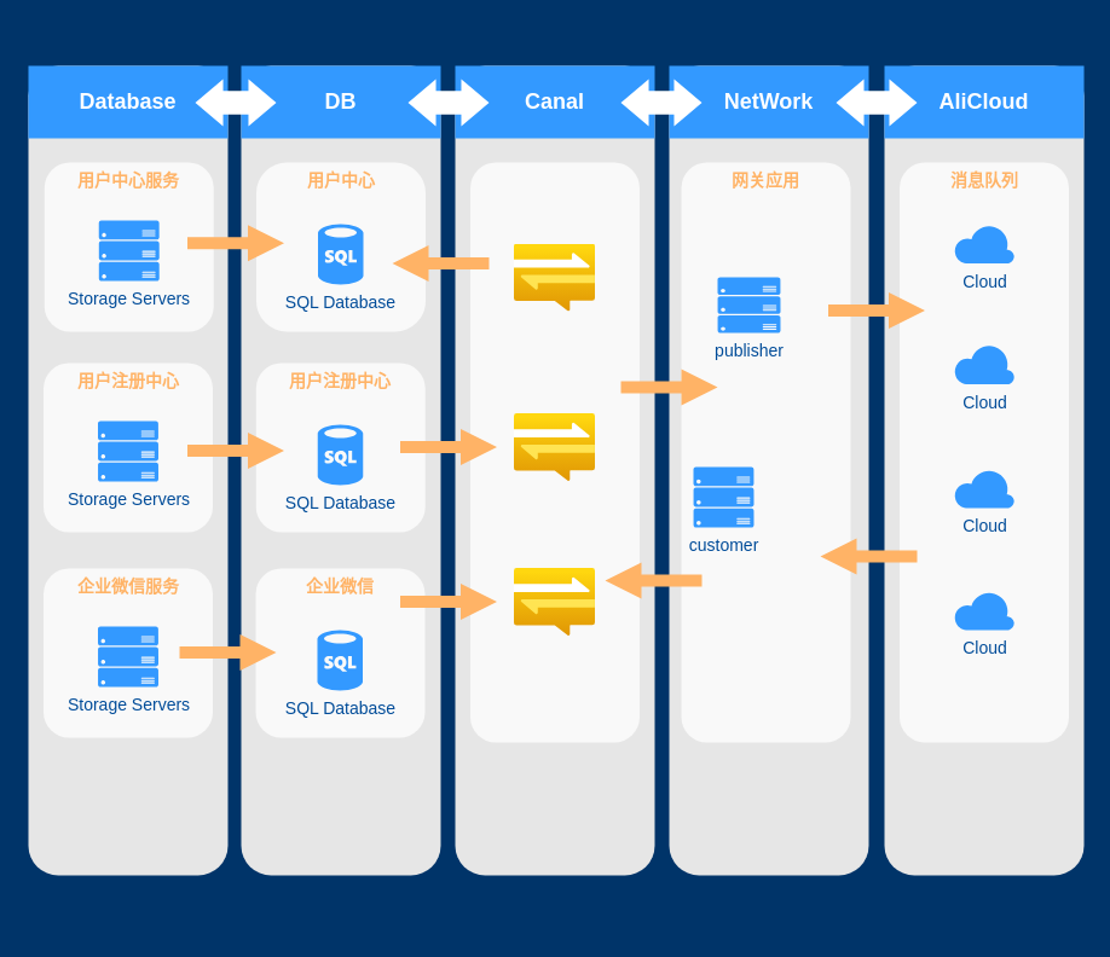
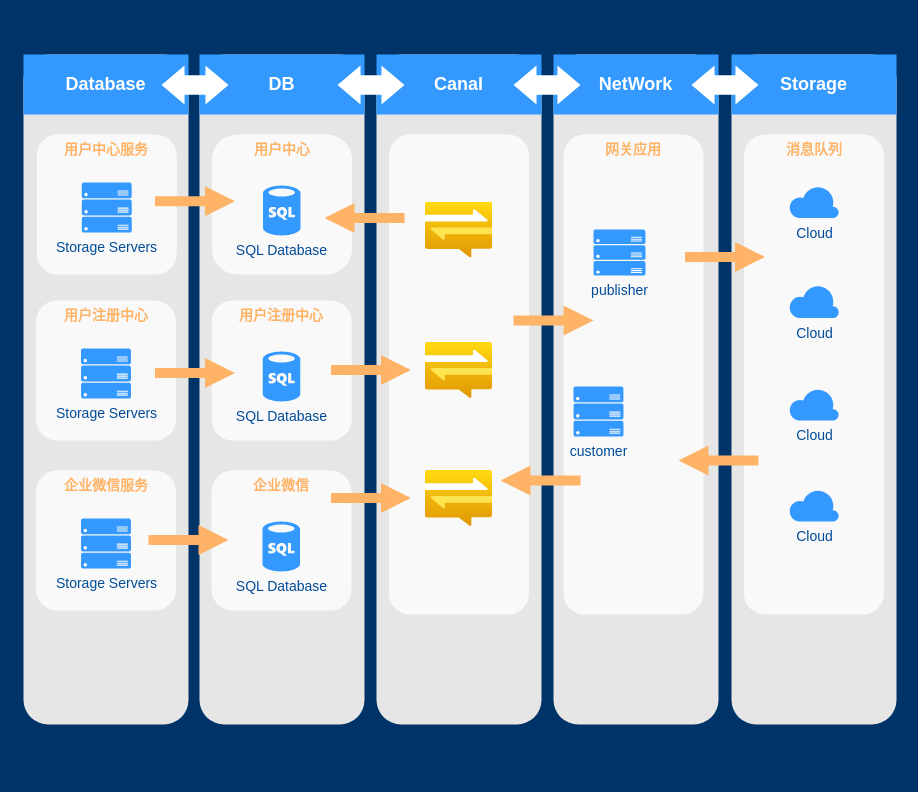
  <mxCell id="0" />
  <mxCell id="1" parent="0" />
  <mxCell id="2" value="" style="rounded=1;whiteSpace=wrap;html=1;dashed=1;strokeColor=none;strokeWidth=2;fillColor=#E6E6E6;fontFamily=Verdana;fontSize=12;fontColor=#00BEF2" vertex="1" parent="1"><mxGeometry x="199" y="54" width="165" height="670" as="geometry" /></mxCell>
  <mxCell id="3" value="" style="rounded=1;whiteSpace=wrap;html=1;dashed=1;strokeColor=none;strokeWidth=2;fillColor=#E6E6E6;fontFamily=Verdana;fontSize=12;fontColor=#00BEF2" vertex="1" parent="1"><mxGeometry x="23" y="54" width="165" height="670" as="geometry" /></mxCell>
  <mxCell id="4" value="" style="rounded=1;whiteSpace=wrap;html=1;dashed=1;strokeColor=none;strokeWidth=2;fillColor=#E6E6E6;fontFamily=Verdana;fontSize=12;fontColor=#00BEF2" vertex="1" parent="1"><mxGeometry x="553" y="54" width="165" height="670" as="geometry" /></mxCell>
  <mxCell id="5" value="" style="rounded=1;whiteSpace=wrap;html=1;dashed=1;strokeColor=none;strokeWidth=2;fillColor=#E6E6E6;fontFamily=Verdana;fontSize=12;fontColor=#00BEF2" vertex="1" parent="1"><mxGeometry x="376" y="54" width="165" height="670" as="geometry" /></mxCell>
  <mxCell id="6" value="DB" style="whiteSpace=wrap;html=1;dashed=1;strokeColor=none;strokeWidth=2;fillColor=#3399FF;fontFamily=Helvetica;fontSize=18;fontColor=#FFFFFF;fontStyle=1" vertex="1" parent="1"><mxGeometry x="199" y="54" width="165" height="60" as="geometry" /></mxCell>
  <mxCell id="7" value="Database" style="whiteSpace=wrap;html=1;dashed=1;strokeColor=none;strokeWidth=2;fillColor=#3399FF;fontFamily=Helvetica;fontSize=18;fontColor=#FFFFFF;fontStyle=1" vertex="1" parent="1"><mxGeometry x="23" y="54" width="165" height="60" as="geometry" /></mxCell>
  <mxCell id="8" value="NetWork" style="whiteSpace=wrap;html=1;dashed=1;strokeColor=none;strokeWidth=2;fillColor=#3399FF;fontFamily=Helvetica;fontSize=18;fontColor=#FFFFFF;fontStyle=1" vertex="1" parent="1"><mxGeometry x="553" y="54" width="165" height="60" as="geometry" /></mxCell>
  <mxCell id="9" value="Canal" style="whiteSpace=wrap;html=1;dashed=1;strokeColor=none;strokeWidth=2;fillColor=#3399FF;fontFamily=Helvetica;fontSize=18;fontColor=#FFFFFF;fontStyle=1" vertex="1" parent="1"><mxGeometry x="376" y="54" width="165" height="60" as="geometry" /></mxCell>
  <mxCell id="10" value="" style="shape=mxgraph.arrows.two_way_arrow_horizontal;html=1;verticalLabelPosition=bottom;verticalAlign=top;strokeWidth=2;strokeColor=none;dashed=1;fillColor=#FFFFFF;fontFamily=Verdana;fontSize=12;fontColor=#00BEF2" vertex="1" parent="1"><mxGeometry x="161" y="65" width="67" height="39" as="geometry" /></mxCell>
  <mxCell id="11" value="" style="shape=mxgraph.arrows.two_way_arrow_horizontal;html=1;verticalLabelPosition=bottom;verticalAlign=top;strokeWidth=2;strokeColor=none;dashed=1;fillColor=#FFFFFF;fontFamily=Verdana;fontSize=12;fontColor=#00BEF2" vertex="1" parent="1"><mxGeometry x="513" y="65" width="67" height="39" as="geometry" /></mxCell>
  <mxCell id="12" value="" style="shape=mxgraph.arrows.two_way_arrow_horizontal;html=1;verticalLabelPosition=bottom;verticalAlign=top;strokeWidth=2;strokeColor=none;dashed=1;fillColor=#FFFFFF;fontFamily=Verdana;fontSize=12;fontColor=#00BEF2" vertex="1" parent="1"><mxGeometry x="337" y="65" width="67" height="39" as="geometry" /></mxCell>
  <mxCell id="13" value="网关应用" style="rounded=1;whiteSpace=wrap;html=1;dashed=1;strokeColor=none;strokeWidth=2;fillColor=#FFFFFF;fontFamily=Helvetica;fontSize=14;fontColor=#FFB366;opacity=75;verticalAlign=top;fontStyle=1" vertex="1" parent="1"><mxGeometry x="563" y="134" width="140" height="480" as="geometry" /></mxCell>
  <mxCell id="14" value="用户中心服务" style="rounded=1;whiteSpace=wrap;html=1;dashed=1;strokeColor=none;strokeWidth=2;fillColor=#FFFFFF;fontFamily=Helvetica;fontSize=14;fontColor=#FFB366;opacity=75;verticalAlign=top;fontStyle=1" vertex="1" parent="1"><mxGeometry x="36.25" y="134" width="140" height="140" as="geometry" /></mxCell>
  <mxCell id="15" value="" style="rounded=1;whiteSpace=wrap;html=1;dashed=1;strokeColor=none;strokeWidth=2;fillColor=#FFFFFF;fontFamily=Helvetica;fontSize=14;fontColor=#FFB366;opacity=75;verticalAlign=top;fontStyle=1" vertex="1" parent="1"><mxGeometry x="388.5" y="134" width="140" height="480" as="geometry" /></mxCell>
  <mxCell id="16" value="用户中心" style="rounded=1;whiteSpace=wrap;html=1;dashed=1;strokeColor=none;strokeWidth=2;fillColor=#FFFFFF;fontFamily=Helvetica;fontSize=14;fontColor=#FFB366;opacity=75;verticalAlign=top;fontStyle=1;arcSize=18;" vertex="1" parent="1"><mxGeometry x="211.5" y="134" width="140" height="140" as="geometry" /></mxCell>
  <mxCell id="17" value="SQL Database" style="verticalLabelPosition=bottom;html=1;verticalAlign=top;strokeColor=none;fillColor=#3399FF;shape=mxgraph.azure.sql_database;dashed=1;fontFamily=Helvetica;fontSize=14;fontColor=#004C99" vertex="1" parent="1"><mxGeometry x="262.5" y="185" width="37.5" height="50" as="geometry" /></mxCell>
  <mxCell id="18" value="用户注册中心" style="rounded=1;whiteSpace=wrap;html=1;dashed=1;strokeColor=none;strokeWidth=2;fillColor=#FFFFFF;fontFamily=Helvetica;fontSize=14;fontColor=#FFB366;opacity=75;verticalAlign=top;fontStyle=1" vertex="1" parent="1"><mxGeometry x="211.25" y="300" width="140" height="140" as="geometry" /></mxCell>
  <mxCell id="19" value="SQL Database" style="verticalLabelPosition=bottom;html=1;verticalAlign=top;strokeColor=none;fillColor=#3399FF;shape=mxgraph.azure.sql_database;dashed=1;fontFamily=Helvetica;fontSize=14;fontColor=#004C99" vertex="1" parent="1"><mxGeometry x="262.25" y="351" width="37.5" height="50" as="geometry" /></mxCell>
  <mxCell id="20" value="企业微信" style="rounded=1;whiteSpace=wrap;html=1;dashed=1;strokeColor=none;strokeWidth=2;fillColor=#FFFFFF;fontFamily=Helvetica;fontSize=14;fontColor=#FFB366;opacity=75;verticalAlign=top;fontStyle=1" vertex="1" parent="1"><mxGeometry x="211" y="470" width="140" height="140" as="geometry" /></mxCell>
  <mxCell id="21" value="SQL Database" style="verticalLabelPosition=bottom;html=1;verticalAlign=top;strokeColor=none;fillColor=#3399FF;shape=mxgraph.azure.sql_database;dashed=1;fontFamily=Helvetica;fontSize=14;fontColor=#004C99" vertex="1" parent="1"><mxGeometry x="262" y="521" width="37.5" height="50" as="geometry" /></mxCell>
  <mxCell id="22" value="Storage Servers" style="verticalLabelPosition=bottom;html=1;verticalAlign=top;strokeColor=none;fillColor=#3399FF;shape=mxgraph.azure.server_rack;dashed=1;fontFamily=Helvetica;fontSize=14;fontColor=#004C99" vertex="1" parent="1"><mxGeometry x="81.25" y="182" width="50" height="50" as="geometry" /></mxCell>
  <mxCell id="23" value="用户注册中心" style="rounded=1;whiteSpace=wrap;html=1;dashed=1;strokeColor=none;strokeWidth=2;fillColor=#FFFFFF;fontFamily=Helvetica;fontSize=14;fontColor=#FFB366;opacity=75;verticalAlign=top;fontStyle=1" vertex="1" parent="1"><mxGeometry x="35.5" y="300" width="140" height="140" as="geometry" /></mxCell>
  <mxCell id="24" value="Storage Servers" style="verticalLabelPosition=bottom;html=1;verticalAlign=top;strokeColor=none;fillColor=#3399FF;shape=mxgraph.azure.server_rack;dashed=1;fontFamily=Helvetica;fontSize=14;fontColor=#004C99" vertex="1" parent="1"><mxGeometry x="80.5" y="348" width="50" height="50" as="geometry" /></mxCell>
  <mxCell id="25" value="企业微信服务" style="rounded=1;whiteSpace=wrap;html=1;dashed=1;strokeColor=none;strokeWidth=2;fillColor=#FFFFFF;fontFamily=Helvetica;fontSize=14;fontColor=#FFB366;opacity=75;verticalAlign=top;fontStyle=1" vertex="1" parent="1"><mxGeometry x="35.5" y="470" width="140" height="140" as="geometry" /></mxCell>
  <mxCell id="26" value="Storage Servers" style="verticalLabelPosition=bottom;html=1;verticalAlign=top;strokeColor=none;fillColor=#3399FF;shape=mxgraph.azure.server_rack;dashed=1;fontFamily=Helvetica;fontSize=14;fontColor=#004C99" vertex="1" parent="1"><mxGeometry x="80.5" y="518" width="50" height="50" as="geometry" /></mxCell>
  <mxCell id="27" value="" style="arrow;html=1;endArrow=block;endFill=1;strokeColor=none;strokeWidth=4;fontFamily=Helvetica;fontSize=36;fontColor=#FFB366;fillColor=#FFB366;" edge="1" parent="1"><mxGeometry width="100" height="100" relative="1" as="geometry"><mxPoint x="148" y="539.5" as="sourcePoint" /><mxPoint x="228" y="539.5" as="targetPoint" /></mxGeometry></mxCell>
  <mxCell id="28" value="" style="arrow;html=1;endArrow=block;endFill=1;strokeColor=none;strokeWidth=4;fontFamily=Helvetica;fontSize=36;fontColor=#FFB366;fillColor=#FFB366;" edge="1" parent="1"><mxGeometry width="100" height="100" relative="1" as="geometry"><mxPoint x="154.5" y="372.5" as="sourcePoint" /><mxPoint x="234.5" y="372.5" as="targetPoint" /></mxGeometry></mxCell>
  <mxCell id="29" value="" style="arrow;html=1;endArrow=block;endFill=1;strokeColor=none;strokeWidth=4;fontFamily=Helvetica;fontSize=36;fontColor=#FFB366;fillColor=#FFB366;" edge="1" parent="1"><mxGeometry width="100" height="100" relative="1" as="geometry"><mxPoint x="154.5" y="200.75" as="sourcePoint" /><mxPoint x="234.5" y="200.75" as="targetPoint" /></mxGeometry></mxCell>
  <mxCell id="30" value="" style="arrow;html=1;endArrow=block;endFill=1;strokeColor=none;strokeWidth=4;fontFamily=Helvetica;fontSize=36;fontColor=#FFB366;fillColor=#FFB366;" edge="1" parent="1"><mxGeometry width="100" height="100" relative="1" as="geometry"><mxPoint x="513" y="320" as="sourcePoint" /><mxPoint x="593" y="320" as="targetPoint" /></mxGeometry></mxCell>
  <mxCell id="31" value="publisher" style="verticalLabelPosition=bottom;html=1;verticalAlign=top;strokeColor=none;fillColor=#3399FF;shape=mxgraph.azure.server_rack;dashed=1;fontFamily=Helvetica;fontSize=14;fontColor=#004C99" vertex="1" parent="1"><mxGeometry x="593" y="229" width="52" height="46" as="geometry" /></mxCell>
  <mxCell id="32" value="customer" style="verticalLabelPosition=bottom;html=1;verticalAlign=top;strokeColor=none;fillColor=#3399FF;shape=mxgraph.azure.server_rack;dashed=1;fontFamily=Helvetica;fontSize=14;fontColor=#004C99" vertex="1" parent="1"><mxGeometry x="573" y="386" width="50" height="50" as="geometry" /></mxCell>
  <mxCell id="33" value="&amp;nbsp;&amp;nbsp;" style="text;html=1;strokeColor=none;fillColor=none;align=center;verticalAlign=middle;whiteSpace=wrap;rounded=0;" vertex="1" parent="1"><mxGeometry x="20" y="20" width="850" height="20" as="geometry" /></mxCell>
  <mxCell id="34" value="&amp;nbsp;&amp;nbsp;" style="text;html=1;strokeColor=none;fillColor=none;align=center;verticalAlign=middle;whiteSpace=wrap;rounded=0;" vertex="1" parent="1"><mxGeometry x="20" y="750" width="850" height="20" as="geometry" /></mxCell>
  <mxCell id="35" value="" style="aspect=fixed;html=1;points=[];align=center;image;fontSize=12;image=img/lib/azure2/app_services/Notification_Hubs.svg;" vertex="1" parent="1"><mxGeometry x="425" y="201.5" width="67" height="56.0" as="geometry" /></mxCell>
  <mxCell id="36" value="" style="aspect=fixed;html=1;points=[];align=center;image;fontSize=12;image=img/lib/azure2/app_services/Notification_Hubs.svg;" vertex="1" parent="1"><mxGeometry x="425" y="342" width="67" height="56.0" as="geometry" /></mxCell>
  <mxCell id="37" value="" style="rounded=1;whiteSpace=wrap;html=1;dashed=1;strokeColor=none;strokeWidth=2;fillColor=#E6E6E6;fontFamily=Verdana;fontSize=12;fontColor=#00BEF2" vertex="1" parent="1"><mxGeometry x="731" y="54" width="165" height="670" as="geometry" /></mxCell>
- <mxCell id="38" value="AliCloud" style="whiteSpace=wrap;html=1;dashed=1;strokeColor=none;strokeWidth=2;fillColor=#3399FF;fontFamily=Helvetica;fontSize=18;fontColor=#FFFFFF;fontStyle=1" vertex="1" parent="1"><mxGeometry x="731" y="54" width="165" height="60" as="geometry" /></mxCell>
+ <mxCell id="38" value="Storage" style="whiteSpace=wrap;html=1;dashed=1;strokeColor=none;strokeWidth=2;fillColor=#3399FF;fontFamily=Helvetica;fontSize=18;fontColor=#FFFFFF;fontStyle=1" vertex="1" parent="1"><mxGeometry x="731" y="54" width="165" height="60" as="geometry" /></mxCell>
  <mxCell id="39" value="消息队列" style="rounded=1;whiteSpace=wrap;html=1;dashed=1;strokeColor=none;strokeWidth=2;fillColor=#FFFFFF;fontFamily=Helvetica;fontSize=14;fontColor=#FFB366;opacity=75;verticalAlign=top;fontStyle=1" vertex="1" parent="1"><mxGeometry x="743.5" y="134" width="140" height="480" as="geometry" /></mxCell>
  <mxCell id="40" value="Cloud" style="verticalLabelPosition=bottom;html=1;verticalAlign=top;strokeColor=none;fillColor=#3399FF;shape=mxgraph.azure.cloud;dashed=1;fontSize=14;fontColor=#004C99" vertex="1" parent="1"><mxGeometry x="788.5" y="185" width="50" height="32.5" as="geometry" /></mxCell>
  <mxCell id="41" value="Cloud" style="verticalLabelPosition=bottom;html=1;verticalAlign=top;strokeColor=none;fillColor=#3399FF;shape=mxgraph.azure.cloud;dashed=1;fontSize=14;fontColor=#004C99" vertex="1" parent="1"><mxGeometry x="788.5" y="284" width="50" height="33.5" as="geometry" /></mxCell>
  <mxCell id="42" value="Cloud" style="verticalLabelPosition=bottom;html=1;verticalAlign=top;strokeColor=none;fillColor=#3399FF;shape=mxgraph.azure.cloud;dashed=1;fontSize=14;fontColor=#004C99" vertex="1" parent="1"><mxGeometry x="788.5" y="387.5" width="50" height="32.5" as="geometry" /></mxCell>
  <mxCell id="43" value="Cloud" style="verticalLabelPosition=bottom;html=1;verticalAlign=top;strokeColor=none;fillColor=#3399FF;shape=mxgraph.azure.cloud;dashed=1;fontSize=14;fontColor=#004C99" vertex="1" parent="1"><mxGeometry x="788.5" y="488.5" width="50" height="32.5" as="geometry" /></mxCell>
  <mxCell id="44" value="" style="shape=mxgraph.arrows.two_way_arrow_horizontal;html=1;verticalLabelPosition=bottom;verticalAlign=top;strokeWidth=2;strokeColor=none;dashed=1;fillColor=#FFFFFF;fontFamily=Verdana;fontSize=12;fontColor=#00BEF2" vertex="1" parent="1"><mxGeometry x="691" y="65" width="67" height="39" as="geometry" /></mxCell>
  <mxCell id="45" value="" style="aspect=fixed;html=1;points=[];align=center;image;fontSize=12;image=img/lib/azure2/app_services/Notification_Hubs.svg;" vertex="1" parent="1"><mxGeometry x="425" y="470" width="67" height="56.0" as="geometry" /></mxCell>
  <mxCell id="46" value="" style="arrow;html=1;endArrow=block;endFill=1;strokeColor=none;strokeWidth=4;fontFamily=Helvetica;fontSize=36;fontColor=#FFB366;fillColor=#FFB366;opacity=100" edge="1" parent="1"><mxGeometry width="100" height="100" relative="1" as="geometry"><mxPoint x="404" y="217.5" as="sourcePoint" /><mxPoint x="324" y="217.5" as="targetPoint" /></mxGeometry></mxCell>
  <mxCell id="47" value="" style="arrow;html=1;endArrow=block;endFill=1;strokeColor=none;strokeWidth=4;fontFamily=Helvetica;fontSize=36;fontColor=#FFB366;fillColor=#FFB366;" edge="1" parent="1"><mxGeometry width="100" height="100" relative="1" as="geometry"><mxPoint x="330.5" y="369.5" as="sourcePoint" /><mxPoint x="410.5" y="369.5" as="targetPoint" /></mxGeometry></mxCell>
  <mxCell id="48" value="" style="arrow;html=1;endArrow=block;endFill=1;strokeColor=none;strokeWidth=4;fontFamily=Helvetica;fontSize=36;fontColor=#FFB366;fillColor=#FFB366;" edge="1" parent="1"><mxGeometry width="100" height="100" relative="1" as="geometry"><mxPoint x="330.5" y="497.5" as="sourcePoint" /><mxPoint x="410.5" y="497.5" as="targetPoint" /></mxGeometry></mxCell>
  <mxCell id="49" value="" style="arrow;html=1;endArrow=block;endFill=1;strokeColor=none;strokeWidth=4;fontFamily=Helvetica;fontSize=36;fontColor=#FFB366;fillColor=#FFB366;opacity=100" edge="1" parent="1"><mxGeometry width="100" height="100" relative="1" as="geometry"><mxPoint x="580" y="480" as="sourcePoint" /><mxPoint x="500" y="480" as="targetPoint" /></mxGeometry></mxCell>
  <mxCell id="50" value="" style="arrow;html=1;endArrow=block;endFill=1;strokeColor=none;strokeWidth=4;fontFamily=Helvetica;fontSize=36;fontColor=#FFB366;fillColor=#FFB366;" edge="1" parent="1"><mxGeometry width="100" height="100" relative="1" as="geometry"><mxPoint x="684.5" y="256.5" as="sourcePoint" /><mxPoint x="764.5" y="256.5" as="targetPoint" /></mxGeometry></mxCell>
  <mxCell id="51" value="" style="arrow;html=1;endArrow=block;endFill=1;strokeColor=none;strokeWidth=4;fontFamily=Helvetica;fontSize=36;fontColor=#FFB366;fillColor=#FFB366;opacity=100" edge="1" parent="1"><mxGeometry width="100" height="100" relative="1" as="geometry"><mxPoint x="758" y="460" as="sourcePoint" /><mxPoint x="678" y="460" as="targetPoint" /></mxGeometry></mxCell>
